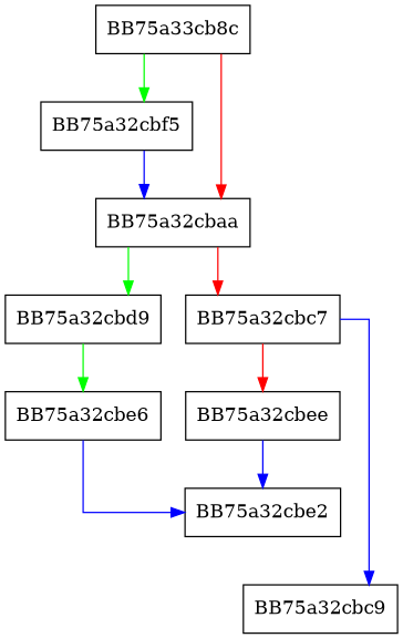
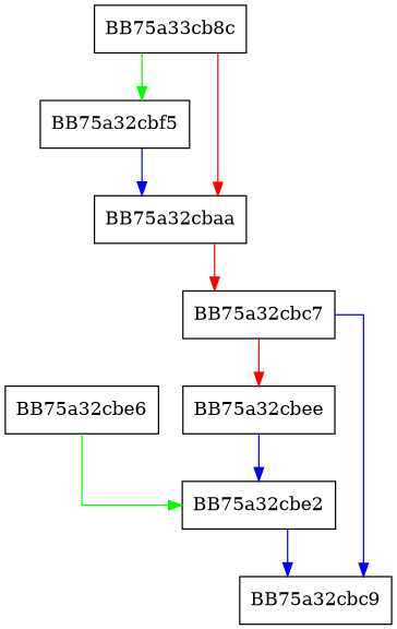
  digraph {
    splines=ortho
    node [shape=box]
    edge [color=green]
    n1 [label=BB75a33cb8c]
    BB75a32cbf5
    BB75a32cbaa
-   BB75a32cbd9
    BB75a32cbc7
    BB75a32cbe6
    BB75a32cbc9
    BB75a32cbee
    BB75a32cbe2
    n1 -> BB75a32cbf5
    n1 -> BB75a32cbaa [color=red]
    BB75a32cbf5 -> BB75a32cbaa [color=blue]
-   BB75a32cbaa -> BB75a32cbd9
    BB75a32cbaa -> BB75a32cbc7 [color=red]
-   BB75a32cbd9 -> BB75a32cbe6
    BB75a32cbc7 -> BB75a32cbc9 [color=blue]
    BB75a32cbc7 -> BB75a32cbee [color=red]
-   BB75a32cbe6 -> BB75a32cbe2 [color=blue]
+   BB75a32cbe6 -> BB75a32cbe2
    BB75a32cbee -> BB75a32cbe2 [color=blue]
+   BB75a32cbe2 -> BB75a32cbc9 [color=blue]
  }
